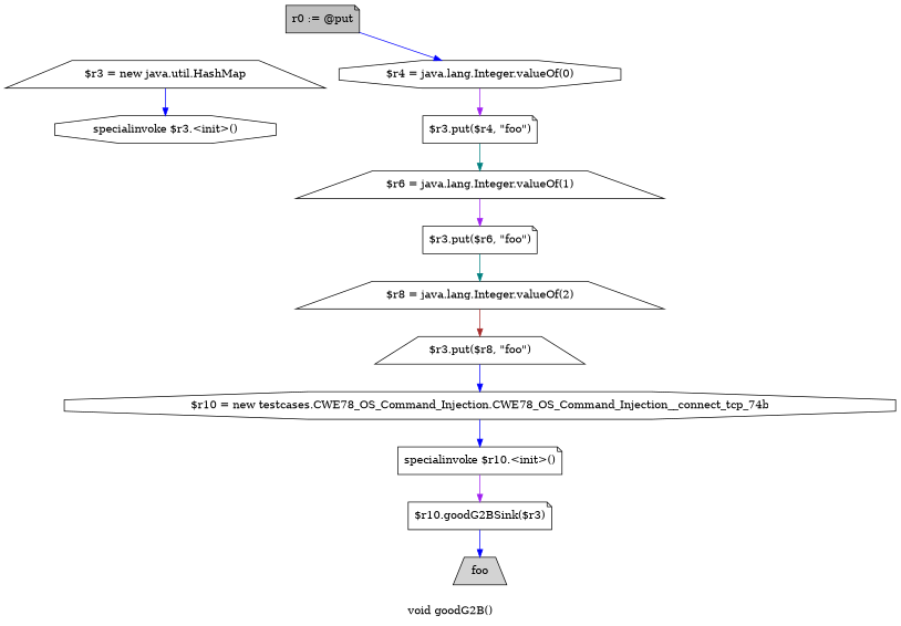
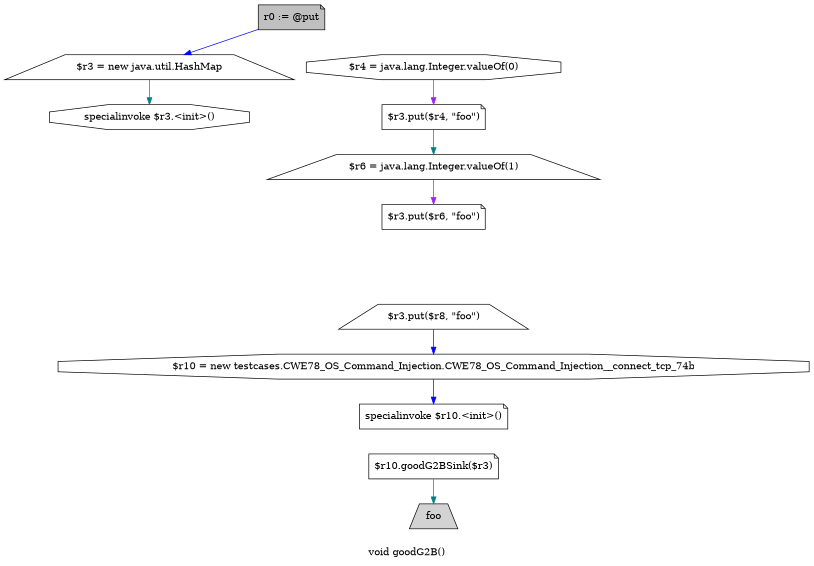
  digraph {
    label="void goodG2B()"
    node [shape=note]
    edge [color=teal]
    n1 [fillcolor=gray label="r0 := @put" style=filled]
    n2 [label="$r3 = new java.util.HashMap" shape=trapezium]
    n3 [label="specialinvoke $r3.<init>()" shape=octagon]
    n4 [label="$r4 = java.lang.Integer.valueOf(0)" shape=octagon]
    n5 [label="$r3.put($r4, \"foo\")"]
    n6 [label="$r6 = java.lang.Integer.valueOf(1)" shape=trapezium]
    n7 [label="$r3.put($r6, \"foo\")"]
-   n8 [label="$r8 = java.lang.Integer.valueOf(2)" shape=trapezium]
    n9 [label="$r3.put($r8, \"foo\")" shape=trapezium]
    n10 [label="$r10 = new testcases.CWE78_OS_Command_Injection.CWE78_OS_Command_Injection__connect_tcp_74b" shape=octagon]
    n11 [label="specialinvoke $r10.<init>()"]
    n12 [label="$r10.goodG2BSink($r3)"]
    n13 [fillcolor=lightgray label=foo shape=trapezium style=filled]
-   n1 -> n4 [color=blue]
-   n2 -> n3 [color=blue]
+   n1 -> n2 [color=blue]
+   n2 -> n3
    n4 -> n5 [color=purple]
    n5 -> n6
    n6 -> n7 [color=purple]
-   n7 -> n8
-   n8 -> n9 [color=brown]
    n9 -> n10 [color=blue]
    n10 -> n11 [color=blue]
-   n11 -> n12 [color=purple]
-   n12 -> n13 [color=blue]
+   n12 -> n13
  }
